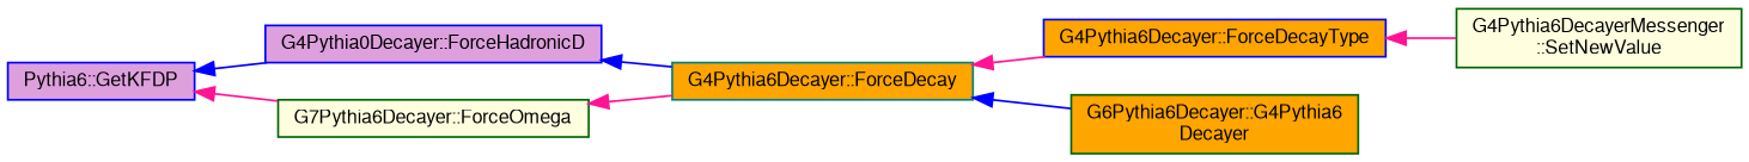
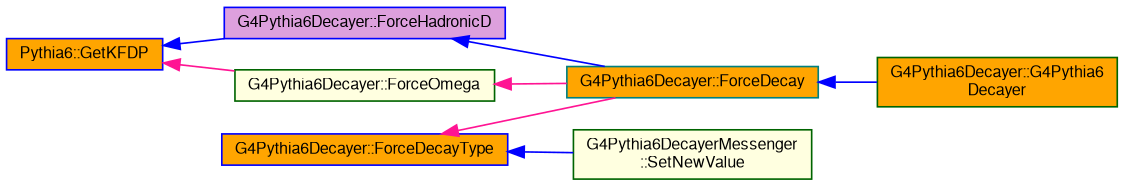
  digraph {
    rankdir=LR
    node [color=blue fillcolor=orange fontname=FreeSans fontsize=10 shape=record style=filled]
    edge [color=blue dir=back fontname=FreeSans fontsize=10 labelfontname=FreeSans labelfontsize=10 style=solid]
-   n1 [fillcolor=plum fontcolor=black height=0.2 label="Pythia6::GetKFDP" width=0.4]
-   n2 [fillcolor=plum height=0.2 label="G4Pythia0Decayer::ForceHadronicD" width=0.4]
-   n3 [color=darkgreen fillcolor=lightyellow height=0.2 label="G7Pythia6Decayer::ForceOmega" width=0.4]
+   n1 [fontcolor=black height=0.2 label="Pythia6::GetKFDP" width=0.4]
+   n2 [fillcolor=plum height=0.2 label="G4Pythia6Decayer::ForceHadronicD" width=0.4]
+   n3 [color=darkgreen fillcolor=lightyellow height=0.2 label="G4Pythia6Decayer::ForceOmega" width=0.4]
    n4 [color=teal height=0.2 label="G4Pythia6Decayer::ForceDecay" width=0.4]
    n5 [height=0.2 label="G4Pythia6Decayer::ForceDecayType" width=0.4]
-   n6 [color=darkgreen height=0.2 label="G6Pythia6Decayer::G4Pythia6\lDecayer" width=0.4]
+   n6 [color=darkgreen height=0.2 label="G4Pythia6Decayer::G4Pythia6\lDecayer" width=0.4]
    n7 [color=darkgreen fillcolor=lightyellow height=0.2 label="G4Pythia6DecayerMessenger\l::SetNewValue" width=0.4]
    n1 -> n2
    n1 -> n3 [color=deeppink]
    n2 -> n4
    n3 -> n4 [color=deeppink]
-   n4 -> n5 [color=deeppink]
+   n5 -> n4 [color=deeppink]
    n4 -> n6
-   n5 -> n7 [color=deeppink]
+   n5 -> n7
  }
